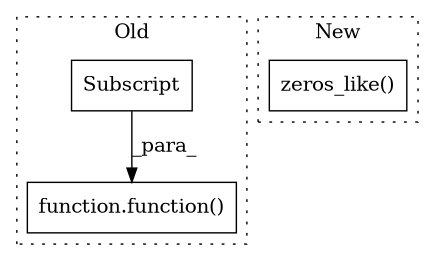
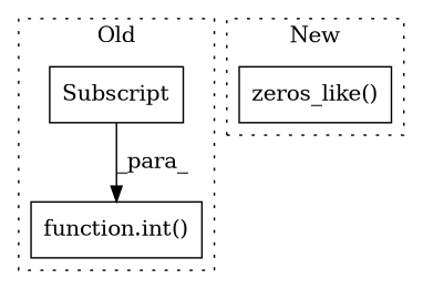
  digraph {
    node [a=75 shape=box]
-   n1 [l="4,1" label="function.function()" s="4232,4245"]
+   n1 [l="4,1" label="function.int()" s="4232,4245"]
    n2 [a=63 l="9,0" label=Subscript s="4236,0"]
    n3 [l="14,1" label="zeros_like()" s="4283,4310"]
    subgraph cluster_1 {
      label=Old
      style=dotted
      n1
      n2
    }
    subgraph cluster_2 {
      label=New
      style=dotted
      n3
    }
    n2 -> n1 [label=_para_]
  }
